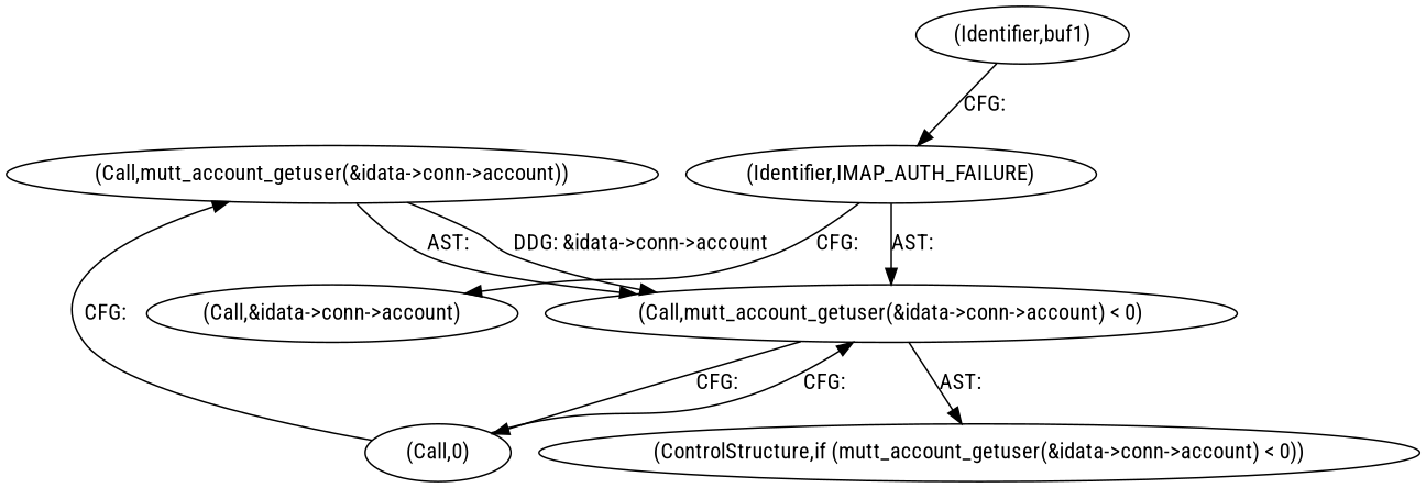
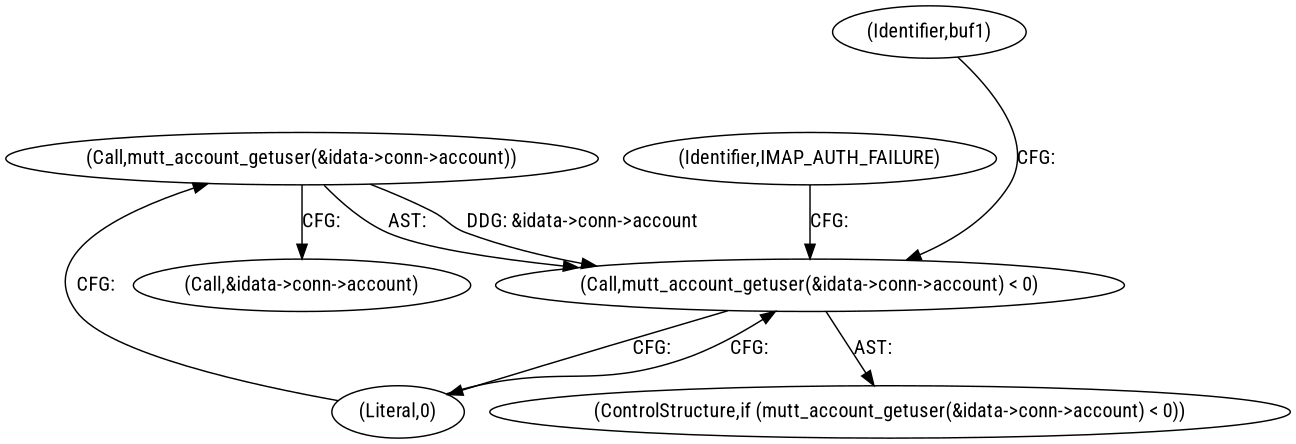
  digraph {
    fontname="Roboto Condensed"
    node [fontname="Roboto Condensed"]
    edge [fontname="Roboto Condensed"]
    n1 [label="(Call,mutt_account_getuser(&idata->conn->account))"]
    n2 [label="(Call,mutt_account_getuser(&idata->conn->account) < 0)"]
    n3 [label="(Call,&idata->conn->account)"]
-   n4 [label="(Call,0)"]
+   n4 [label="(Literal,0)"]
    n5 [label="(ControlStructure,if (mutt_account_getuser(&idata->conn->account) < 0))"]
    n6 [label="(Identifier,IMAP_AUTH_FAILURE)"]
    n7 [label="(Identifier,buf1)"]
    n1 -> n2 [label="AST: "]
    n1 -> n2 [label="DDG: &idata->conn->account"]
-   n6 -> n3 [label="CFG: "]
+   n1 -> n3 [label="CFG: "]
    n2 -> n4 [label="CFG: "]
    n2 -> n5 [label="AST: "]
    n4 -> n1 [label="CFG: "]
    n4 -> n2 [label="CFG: "]
-   n6 -> n2 [label="AST: "]
-   n7 -> n6 [label="CFG: "]
+   n6 -> n2 [label="CFG: "]
+   n7 -> n2 [label="CFG: "]
  }
